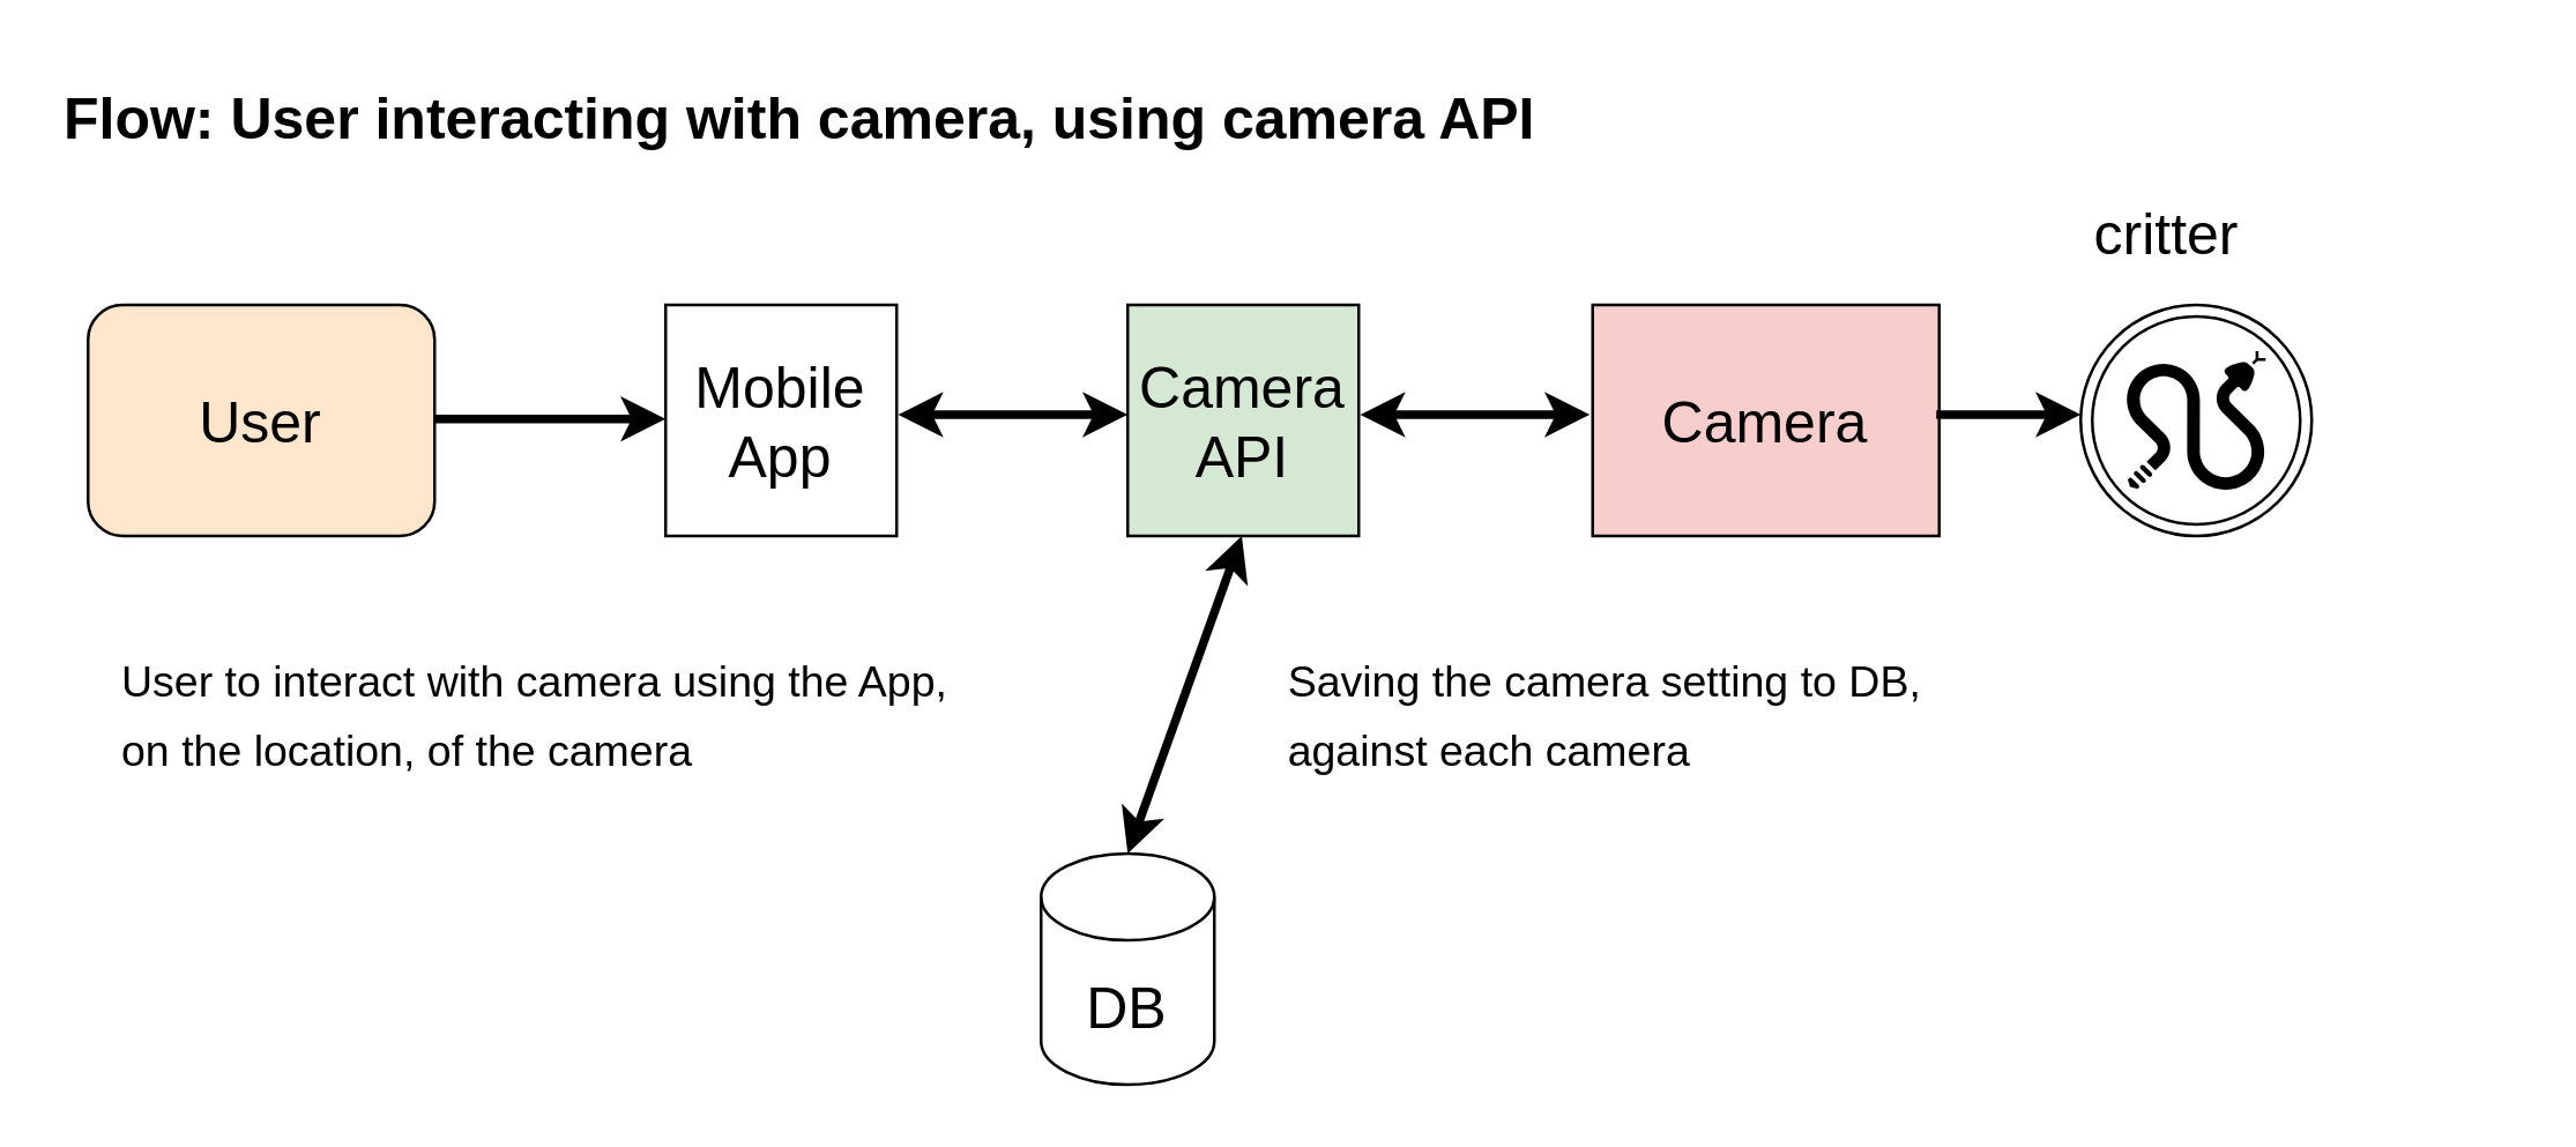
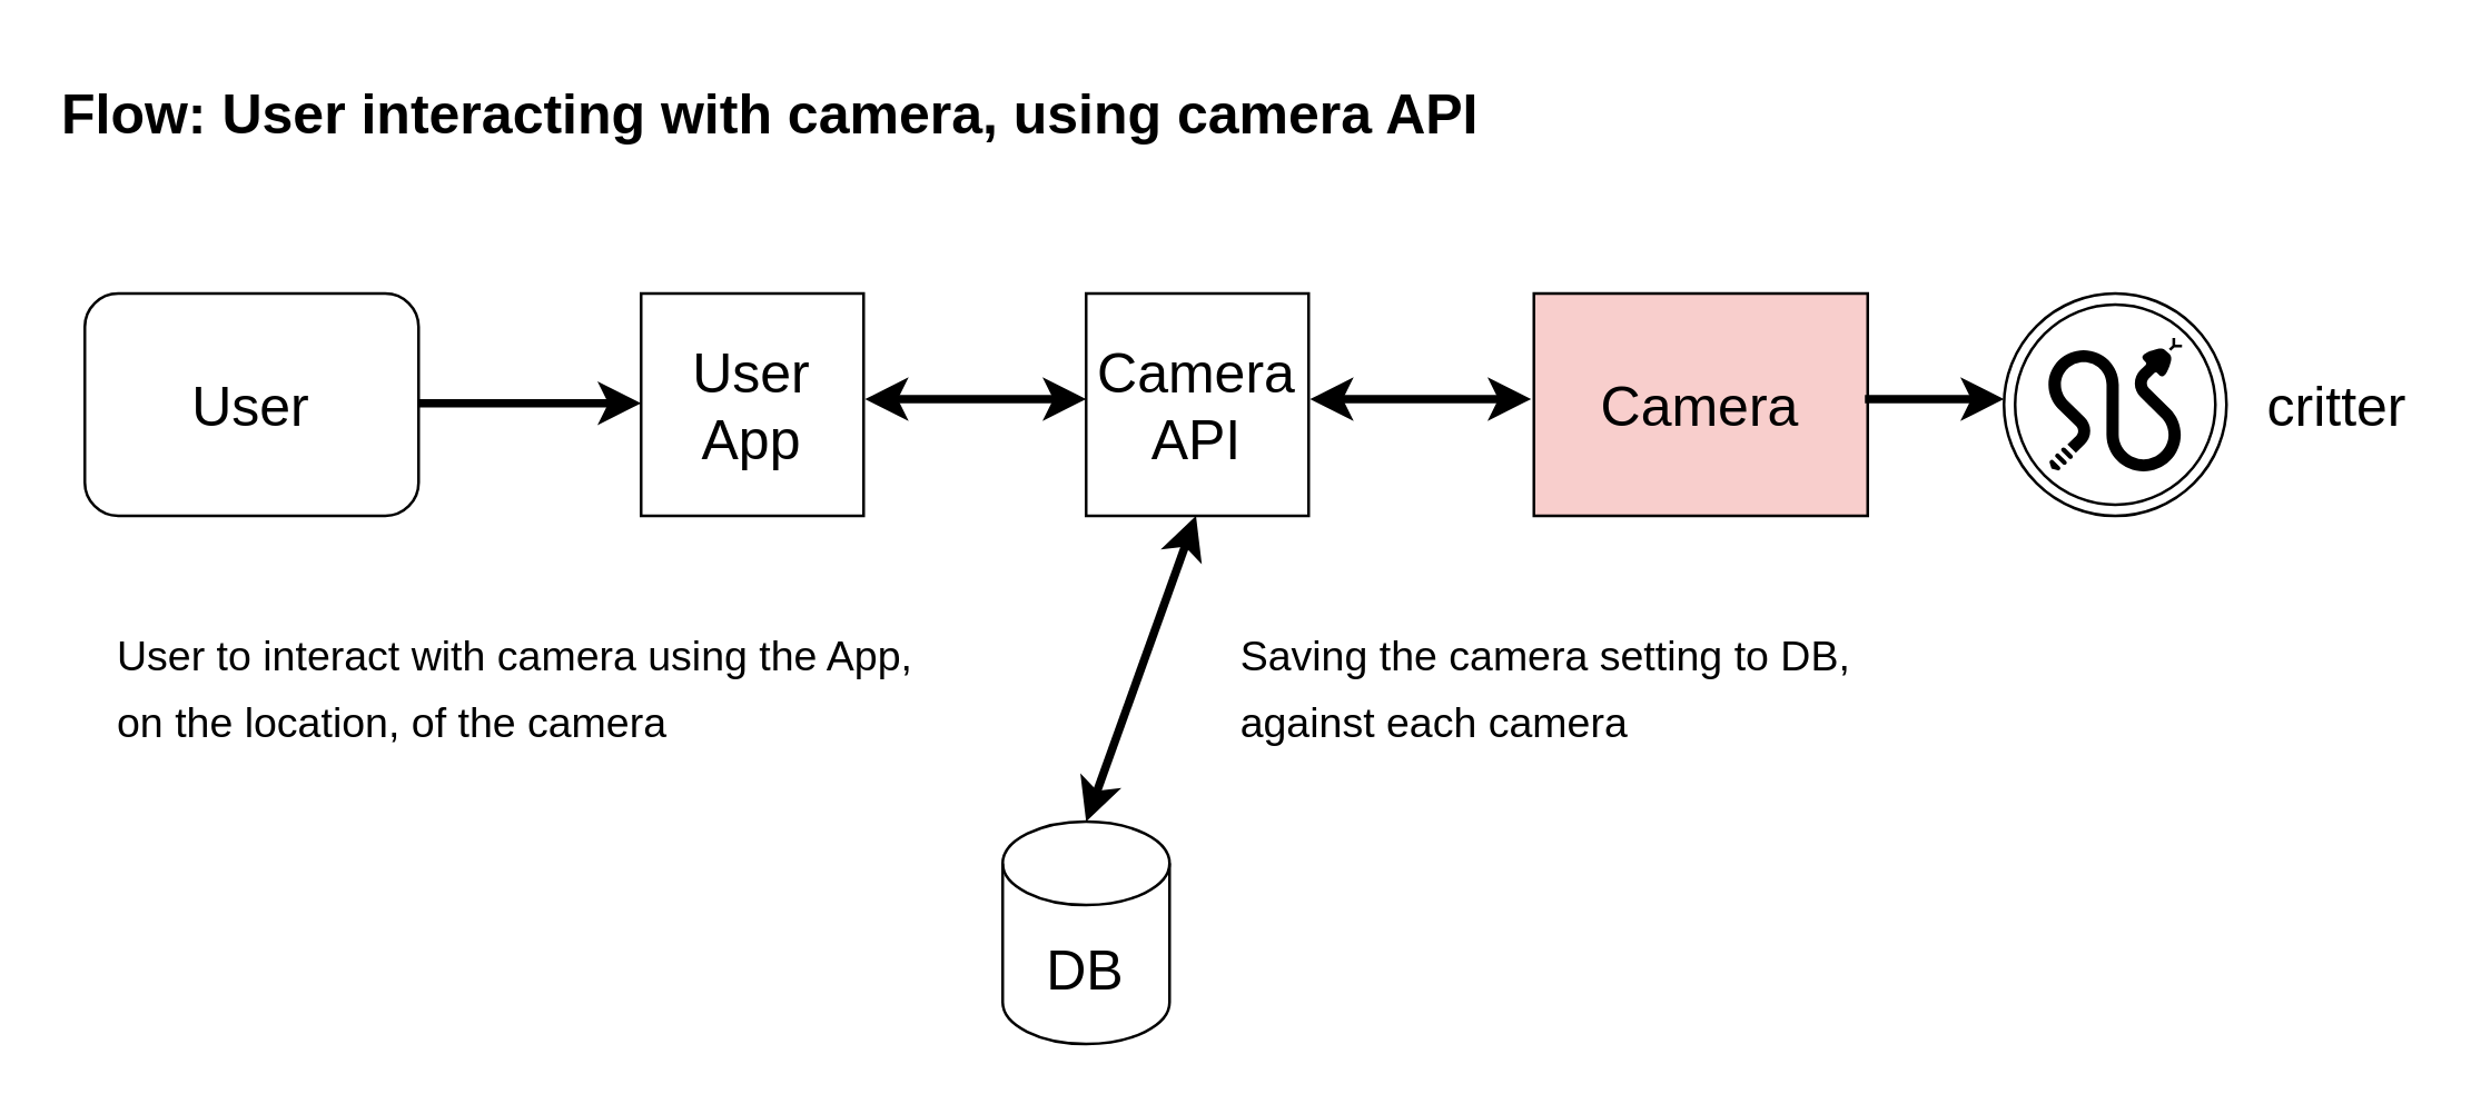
  <mxCell id="0" />
  <mxCell id="1" parent="0" />
- <mxCell id="2" value="User" style="rounded=1;whiteSpace=wrap;html=1;hachureGap=4;fontFamily=Helvetica;fontSize=20;fillColor=#ffe6cc;" vertex="1" parent="1"><mxGeometry x="30" y="105" width="120" height="80" as="geometry" /></mxCell>
- <mxCell id="3" value="Mobile App" style="whiteSpace=wrap;html=1;aspect=fixed;hachureGap=4;fontFamily=Helvetica;fontSize=20;" vertex="1" parent="1"><mxGeometry x="230" y="105" width="80" height="80" as="geometry" /></mxCell>
- <mxCell id="4" value="Camera&lt;br&gt;API" style="whiteSpace=wrap;html=1;aspect=fixed;hachureGap=4;fontFamily=Helvetica;fontSize=20;fillColor=#d5e8d4;" vertex="1" parent="1"><mxGeometry x="390" y="105" width="80" height="80" as="geometry" /></mxCell>
+ <mxCell id="2" value="User" style="rounded=1;whiteSpace=wrap;html=1;hachureGap=4;fontFamily=Helvetica;fontSize=20;" vertex="1" parent="1"><mxGeometry x="30" y="105" width="120" height="80" as="geometry" /></mxCell>
+ <mxCell id="3" value="User App" style="whiteSpace=wrap;html=1;aspect=fixed;hachureGap=4;fontFamily=Helvetica;fontSize=20;" vertex="1" parent="1"><mxGeometry x="230" y="105" width="80" height="80" as="geometry" /></mxCell>
+ <mxCell id="4" value="Camera&lt;br&gt;API" style="whiteSpace=wrap;html=1;aspect=fixed;hachureGap=4;fontFamily=Helvetica;fontSize=20;" vertex="1" parent="1"><mxGeometry x="390" y="105" width="80" height="80" as="geometry" /></mxCell>
  <mxCell id="5" value="DB" style="shape=cylinder3;whiteSpace=wrap;html=1;boundedLbl=1;backgroundOutline=1;size=15;hachureGap=4;fontFamily=Helvetica;fontSize=20;" vertex="1" parent="1"><mxGeometry x="360" y="295" width="60" height="80" as="geometry" /></mxCell>
  <mxCell id="6" value="Camera" style="rounded=0;whiteSpace=wrap;html=1;hachureGap=4;fontFamily=Helvetica;fontSize=20;fillColor=#f8cecc;" vertex="1" parent="1"><mxGeometry x="551" y="105" width="120" height="80" as="geometry" /></mxCell>
  <mxCell id="7" value="" style="ellipse;shape=doubleEllipse;whiteSpace=wrap;html=1;aspect=fixed;hachureGap=4;fontFamily=Helvetica;fontSize=20;" vertex="1" parent="1"><mxGeometry x="720" y="105" width="80" height="80" as="geometry" /></mxCell>
  <mxCell id="8" value="" style="shape=mxgraph.signs.animals.snake;html=1;pointerEvents=1;fillColor=#000000;strokeColor=none;verticalLabelPosition=bottom;verticalAlign=top;align=center;hachureGap=4;fontFamily=Helvetica;fontSize=20;" vertex="1" parent="1"><mxGeometry x="736" y="121" width="48" height="48" as="geometry" /></mxCell>
- <mxCell id="9" value="critter" style="text;html=1;strokeColor=none;fillColor=none;align=center;verticalAlign=middle;whiteSpace=wrap;rounded=0;fontSize=20;fontFamily=Helvetica;" vertex="1" parent="1"><mxGeometry x="720" y="65" width="60" height="30" as="geometry" /></mxCell>
+ <mxCell id="9" value="critter" style="text;html=1;strokeColor=none;fillColor=none;align=center;verticalAlign=middle;whiteSpace=wrap;rounded=0;fontSize=20;fontFamily=Helvetica;" vertex="1" parent="1"><mxGeometry x="810" y="130" width="60" height="30" as="geometry" /></mxCell>
  <mxCell id="10" value="" style="endArrow=classic;html=1;rounded=0;hachureGap=4;fontFamily=Helvetica;fontSize=16;strokeWidth=3;" edge="1" parent="1"><mxGeometry width="50" height="50" relative="1" as="geometry"><mxPoint x="150" y="144.5" as="sourcePoint" /><mxPoint x="230" y="144.5" as="targetPoint" /></mxGeometry></mxCell>
  <mxCell id="11" value="" style="endArrow=classic;startArrow=classic;html=1;rounded=0;hachureGap=4;fontFamily=Helvetica;fontSize=16;strokeWidth=3;exitX=0.5;exitY=0;exitDx=0;exitDy=0;exitPerimeter=0;" edge="1" parent="1" source="5"><mxGeometry width="100" height="100" relative="1" as="geometry"><mxPoint x="430" y="265" as="sourcePoint" /><mxPoint x="429.5" y="185" as="targetPoint" /></mxGeometry></mxCell>
  <mxCell id="12" value="" style="endArrow=classic;startArrow=classic;html=1;rounded=0;hachureGap=4;fontFamily=Helvetica;fontSize=16;strokeWidth=3;" edge="1" parent="1"><mxGeometry width="100" height="100" relative="1" as="geometry"><mxPoint x="470.5" y="143" as="sourcePoint" /><mxPoint x="550" y="143" as="targetPoint" /></mxGeometry></mxCell>
  <mxCell id="13" value="" style="endArrow=classic;startArrow=classic;html=1;rounded=0;hachureGap=4;fontFamily=Helvetica;fontSize=16;strokeWidth=3;" edge="1" parent="1"><mxGeometry width="100" height="100" relative="1" as="geometry"><mxPoint x="310.5" y="143" as="sourcePoint" /><mxPoint x="390" y="143" as="targetPoint" /></mxGeometry></mxCell>
  <mxCell id="14" value="" style="endArrow=classic;startArrow=none;html=1;rounded=0;hachureGap=4;fontFamily=Helvetica;fontSize=16;strokeWidth=3;startFill=0;" edge="1" parent="1"><mxGeometry width="100" height="100" relative="1" as="geometry"><mxPoint x="670" y="143" as="sourcePoint" /><mxPoint x="720" y="143" as="targetPoint" /></mxGeometry></mxCell>
  <mxCell id="15" value="&lt;div align=&quot;left&quot;&gt;&lt;font style=&quot;font-size: 15px;&quot;&gt;User to interact with camera using the App, &lt;br&gt;on the location, of the camera &lt;/font&gt;&lt;/div&gt;" style="text;strokeColor=none;fillColor=none;html=1;fontSize=20;fontStyle=0;verticalAlign=middle;align=left;fontFamily=Helvetica;" vertex="1" parent="1"><mxGeometry x="40" y="225" width="380" height="40" as="geometry" /></mxCell>
  <mxCell id="16" value="&lt;div align=&quot;left&quot;&gt;&lt;font style=&quot;font-size: 15px;&quot;&gt;Saving the camera setting to DB,&lt;br&gt; against each camera&lt;/font&gt;&lt;br&gt;&lt;/div&gt;" style="text;strokeColor=none;fillColor=none;html=1;fontSize=20;fontStyle=0;verticalAlign=middle;align=center;fontFamily=Helvetica;" vertex="1" parent="1"><mxGeometry x="390" y="225" width="330" height="40" as="geometry" /></mxCell>
  <mxCell id="17" value="Flow: User interacting with camera, using camera API" style="text;strokeColor=none;fillColor=none;html=1;fontSize=20;fontStyle=1;verticalAlign=middle;align=left;fontFamily=Helvetica;" vertex="1" parent="1"><mxGeometry x="20" y="20" width="460" height="40" as="geometry" /></mxCell>
